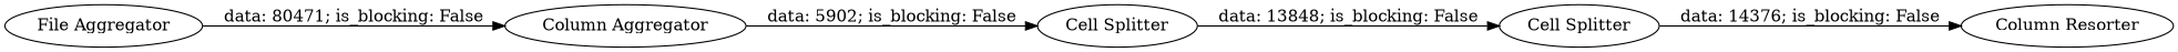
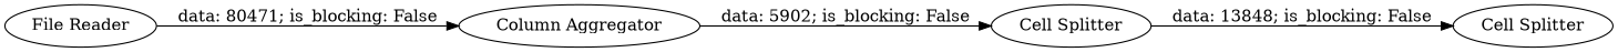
  digraph {
    rankdir=LR
    n1 [label="Cell Splitter"]
    n2 [label="Cell Splitter"]
-   n3 [label="Column Resorter"]
-   n4 [label="File Aggregator"]
+   n4 [label="File Reader"]
    n5 [label="Column Aggregator"]
    n1 -> n2 [label="data: 13848; is_blocking: False"]
-   n2 -> n3 [label="data: 14376; is_blocking: False"]
    n4 -> n5 [label="data: 80471; is_blocking: False"]
    n5 -> n1 [label="data: 5902; is_blocking: False"]
  }
